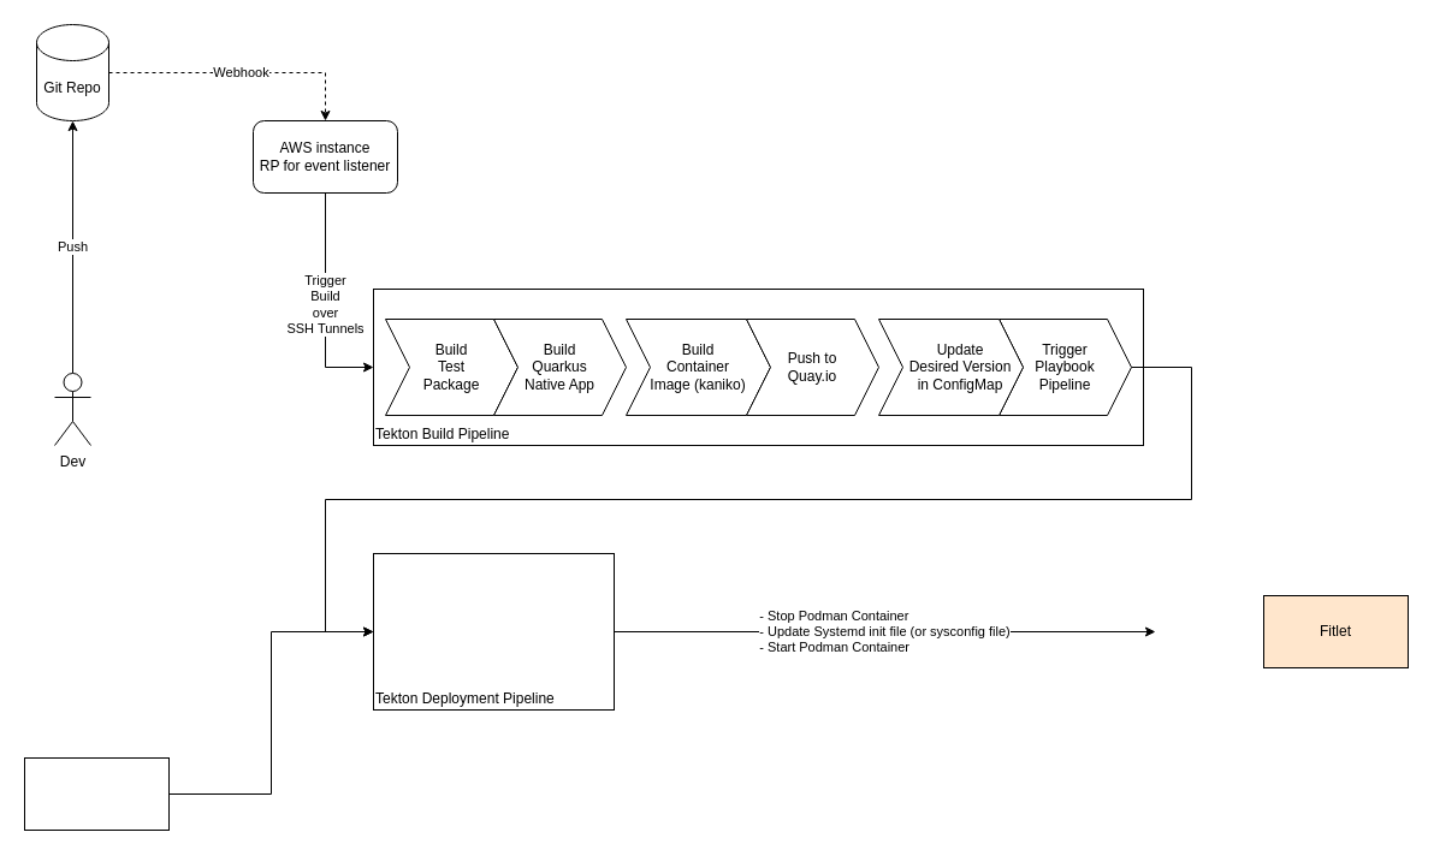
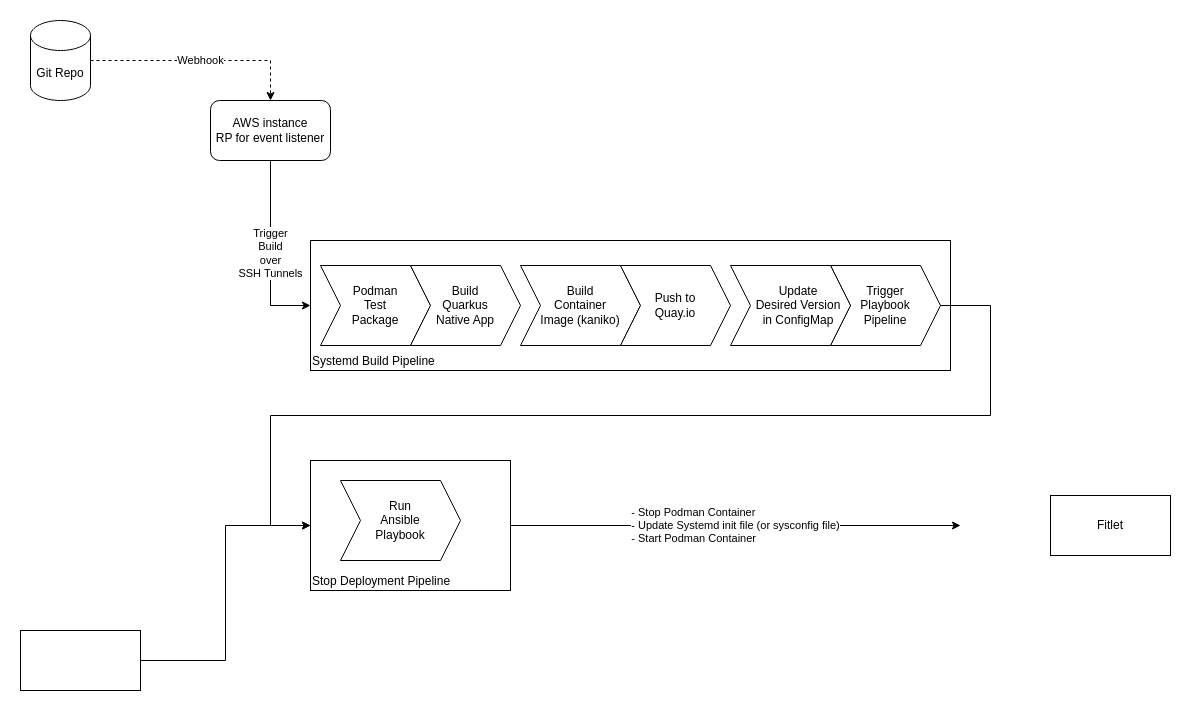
  <mxCell id="0" />
  <mxCell id="1" parent="0" />
  <mxCell id="2" value="Webhook" style="edgeStyle=orthogonalEdgeStyle;rounded=0;orthogonalLoop=1;jettySize=auto;html=1;entryX=0.5;entryY=0;entryDx=0;entryDy=0;dashed=1;" parent="1" source="3" target="7" edge="1"><mxGeometry relative="1" as="geometry" /></mxCell>
  <mxCell id="3" value="Git Repo" style="shape=cylinder3;whiteSpace=wrap;html=1;boundedLbl=1;backgroundOutline=1;size=15;" parent="1" vertex="1"><mxGeometry x="30" y="20" width="60" height="80" as="geometry" /></mxCell>
- <mxCell id="4" value="Push" style="edgeStyle=orthogonalEdgeStyle;rounded=0;orthogonalLoop=1;jettySize=auto;html=1;entryX=0.5;entryY=1;entryDx=0;entryDy=0;entryPerimeter=0;" parent="1" source="5" target="3" edge="1"><mxGeometry relative="1" as="geometry"><mxPoint x="60" y="110" as="targetPoint" /></mxGeometry></mxCell>
- <mxCell id="5" value="Dev" style="shape=umlActor;verticalLabelPosition=bottom;verticalAlign=top;html=1;outlineConnect=0;" parent="1" vertex="1"><mxGeometry x="45" y="310" width="30" height="60" as="geometry" /></mxCell>
  <mxCell id="6" value="Trigger&lt;br&gt;Build&lt;br&gt;over &lt;br&gt;SSH Tunnels" style="edgeStyle=orthogonalEdgeStyle;rounded=0;orthogonalLoop=1;jettySize=auto;html=1;entryX=0;entryY=0.5;entryDx=0;entryDy=0;" parent="1" source="7" target="8" edge="1"><mxGeometry relative="1" as="geometry" /></mxCell>
  <mxCell id="7" value="AWS instance&lt;br&gt;RP for event listener" style="whiteSpace=wrap;html=1;rounded=1;" parent="1" vertex="1"><mxGeometry x="210" y="100" width="120" height="60" as="geometry" /></mxCell>
- <mxCell id="8" value="Tekton Build Pipeline" style="rounded=0;whiteSpace=wrap;html=1;align=left;verticalAlign=bottom;" parent="1" vertex="1"><mxGeometry x="310" y="240" width="640" height="130" as="geometry" /></mxCell>
- <mxCell id="9" value="Build&lt;br&gt;Test&lt;br&gt;Package" style="shape=step;perimeter=stepPerimeter;whiteSpace=wrap;html=1;fixedSize=1;align=center;verticalAlign=middle;" parent="1" vertex="1"><mxGeometry x="320" y="265" width="110" height="80" as="geometry" /></mxCell>
+ <mxCell id="8" value="Systemd Build Pipeline" style="rounded=0;whiteSpace=wrap;html=1;align=left;verticalAlign=bottom;" parent="1" vertex="1"><mxGeometry x="310" y="240" width="640" height="130" as="geometry" /></mxCell>
+ <mxCell id="9" value="Podman&lt;br&gt;Test&lt;br&gt;Package" style="shape=step;perimeter=stepPerimeter;whiteSpace=wrap;html=1;fixedSize=1;align=center;verticalAlign=middle;" parent="1" vertex="1"><mxGeometry x="320" y="265" width="110" height="80" as="geometry" /></mxCell>
  <mxCell id="10" value="Build&lt;br&gt;Quarkus&lt;br&gt;Native App" style="shape=step;perimeter=stepPerimeter;whiteSpace=wrap;html=1;fixedSize=1;align=center;verticalAlign=middle;size=20;" parent="1" vertex="1"><mxGeometry x="410" y="265" width="110" height="80" as="geometry" /></mxCell>
  <mxCell id="11" value="Build&lt;br&gt;Container&lt;br&gt;Image (kaniko)" style="shape=step;perimeter=stepPerimeter;whiteSpace=wrap;html=1;fixedSize=1;align=center;verticalAlign=middle;" parent="1" vertex="1"><mxGeometry x="520" y="265" width="120" height="80" as="geometry" /></mxCell>
  <mxCell id="12" value="Push to &lt;br&gt;Quay.io" style="shape=step;perimeter=stepPerimeter;whiteSpace=wrap;html=1;fixedSize=1;align=center;verticalAlign=middle;" parent="1" vertex="1"><mxGeometry x="620" y="265" width="110" height="80" as="geometry" /></mxCell>
  <mxCell id="13" style="edgeStyle=orthogonalEdgeStyle;rounded=0;orthogonalLoop=1;jettySize=auto;html=1;entryX=0;entryY=0.5;entryDx=0;entryDy=0;exitX=1;exitY=0.5;exitDx=0;exitDy=0;" parent="1" source="14" target="16" edge="1"><mxGeometry relative="1" as="geometry"><Array as="points"><mxPoint x="990" y="305" /><mxPoint x="990" y="415" /><mxPoint x="270" y="415" /><mxPoint x="270" y="525" /></Array></mxGeometry></mxCell>
  <mxCell id="14" value="Trigger&lt;br&gt;Playbook&lt;br&gt;Pipeline" style="shape=step;perimeter=stepPerimeter;whiteSpace=wrap;html=1;fixedSize=1;align=center;verticalAlign=middle;" parent="1" vertex="1"><mxGeometry x="830" y="265" width="110" height="80" as="geometry" /></mxCell>
  <mxCell id="15" value="&lt;div style=&quot;text-align: left&quot;&gt;- Stop Podman Container&lt;/div&gt;&lt;div style=&quot;text-align: left&quot;&gt;- Update Systemd init file (or sysconfig file)&lt;/div&gt;&lt;div style=&quot;text-align: left&quot;&gt;- Start Podman Container&lt;/div&gt;" style="edgeStyle=orthogonalEdgeStyle;rounded=0;orthogonalLoop=1;jettySize=auto;html=1;" parent="1" source="16" edge="1"><mxGeometry relative="1" as="geometry"><mxPoint x="960" y="525" as="targetPoint" /></mxGeometry></mxCell>
- <mxCell id="16" value="Tekton Deployment Pipeline" style="rounded=0;whiteSpace=wrap;html=1;align=left;verticalAlign=bottom;" parent="1" vertex="1"><mxGeometry x="310" y="460" width="200" height="130" as="geometry" /></mxCell>
- <mxCell id="18" value="Fitlet" style="rounded=0;whiteSpace=wrap;html=1;align=center;verticalAlign=middle;fillColor=#ffe6cc;" parent="1" vertex="1"><mxGeometry x="1050" y="495" width="120" height="60" as="geometry" /></mxCell>
+ <mxCell id="16" value="Stop Deployment Pipeline" style="rounded=0;whiteSpace=wrap;html=1;align=left;verticalAlign=bottom;" parent="1" vertex="1"><mxGeometry x="310" y="460" width="200" height="130" as="geometry" /></mxCell>
+ <mxCell id="17" value="Run&lt;br&gt;Ansible&lt;br&gt;Playbook" style="shape=step;perimeter=stepPerimeter;whiteSpace=wrap;html=1;fixedSize=1;align=center;verticalAlign=middle;" parent="1" vertex="1"><mxGeometry x="340" y="480" width="120" height="80" as="geometry" /></mxCell>
+ <mxCell id="18" value="Fitlet" style="rounded=0;whiteSpace=wrap;html=1;align=center;verticalAlign=middle;" parent="1" vertex="1"><mxGeometry x="1050" y="495" width="120" height="60" as="geometry" /></mxCell>
  <mxCell id="19" style="edgeStyle=orthogonalEdgeStyle;rounded=0;orthogonalLoop=1;jettySize=auto;html=1;entryX=0;entryY=0.5;entryDx=0;entryDy=0;" parent="1" source="20" target="16" edge="1"><mxGeometry relative="1" as="geometry" /></mxCell>
  <mxCell id="20" value="" style="rounded=0;whiteSpace=wrap;html=1;" parent="1" vertex="1"><mxGeometry x="20" y="630" width="120" height="60" as="geometry" /></mxCell>
  <mxCell id="21" value="Update&lt;br&gt;Desired Version&lt;br&gt;in ConfigMap" style="shape=step;perimeter=stepPerimeter;whiteSpace=wrap;html=1;fixedSize=1;align=center;verticalAlign=middle;spacingLeft=16;" vertex="1" parent="1"><mxGeometry x="730" y="265" width="120" height="80" as="geometry" /></mxCell>
